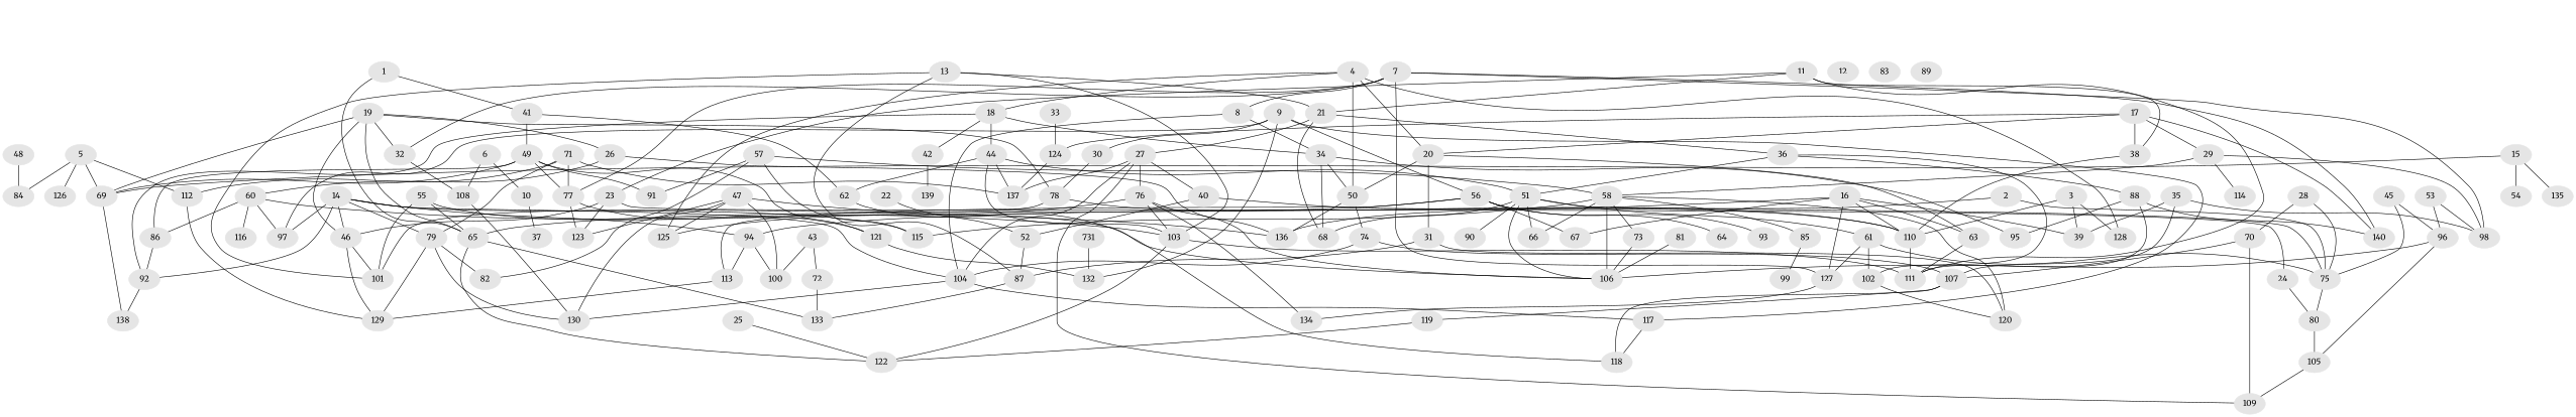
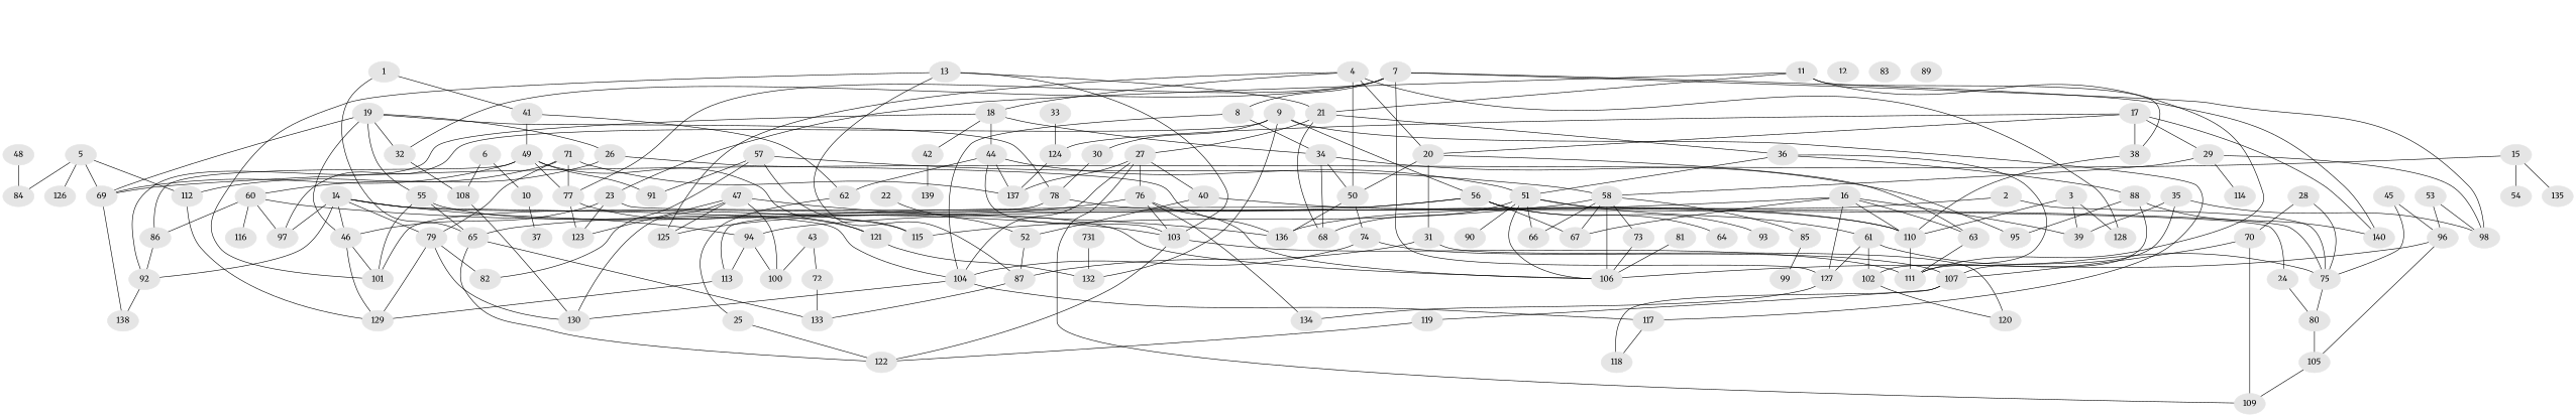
  graph {
    fontname=Merriweather
    node [color=gray90 fontname=Merriweather style=filled]
    edge [fontname=Merriweather]
    1
    41
    65
    49
    62
    122
    133
    2
    75
    136
    80
    3
    39
    110
    128
    111
    4
    18
    20
    50
    125
    34
    92
    42
    44
    63
    31
    74
    5
    69
    84
    112
    126
    138
    129
    6
    10
    108
    37
    130
    7
    8
    32
    77
    98
    127
    140
    104
    123
    121
    134
    68
    95
    117
    9
    30
    56
    97
    132
    78
    67
    64
    93
    113
    118
    11
    21
    23
    38
    27
    36
    46
    24
    12
    13
    87
    101
    103
    14
    79
    94
    115
    82
    100
    15
    54
    135
    16
    17
    29
    124
    58
    114
    137
    139
    51
    19
    26
    55
    60
    106
    120
    40
    76
    109
    88
    102
    22
    52
    105
    25
    86
    116
    28
    70
    107
    66
    73
    85
    33
    35
    119
    61
    90
    91
    43
    72
    45
    96
    47
    48
    53
    57
    99
    71
    81
    83
    89
    n139 [label=731]
    1 -- 41
    1 -- 65
    41 -- 49
    41 -- 62
    65 -- 122
    65 -- 133
    49 -- 69
    49 -- 77
    49 -- 121
    49 -- 86
    49 -- 91
-   62 -- 118
+   62 -- 25
    2 -- 75
    2 -- 136
    75 -- 80
    80 -- 105
    3 -- 39
    3 -- 110
    3 -- 128
    110 -- 111
    4 -- 128
    4 -- 18
    4 -- 20
    4 -- 50
    4 -- 125
    18 -- 34
    18 -- 92
    18 -- 42
    18 -- 44
    20 -- 50
    20 -- 63
    20 -- 31
    50 -- 136
    50 -- 74
    34 -- 50
    34 -- 68
    34 -- 95
    92 -- 138
    42 -- 139
    44 -- 62
    44 -- 103
    44 -- 137
    44 -- 51
    63 -- 111
    31 -- 87
    31 -- 120
    74 -- 104
    74 -- 107
    5 -- 69
    5 -- 84
    5 -- 112
    5 -- 126
    69 -- 138
    112 -- 129
    6 -- 10
    6 -- 108
    10 -- 37
    108 -- 130
    7 -- 8
    7 -- 32
    7 -- 77
    7 -- 98
    7 -- 127
    7 -- 140
    8 -- 34
    8 -- 104
    32 -- 108
    77 -- 123
    77 -- 121
    127 -- 134
    104 -- 130
    104 -- 117
    121 -- 132
    117 -- 118
    9 -- 117
    9 -- 30
    9 -- 56
    9 -- 97
    9 -- 132
    30 -- 78
    56 -- 65
    56 -- 67
    56 -- 64
    56 -- 93
    56 -- 113
    78 -- 110
    78 -- 101
    113 -- 129
    11 -- 111
    11 -- 21
    11 -- 23
    11 -- 38
    21 -- 68
    21 -- 27
    21 -- 36
    23 -- 123
    23 -- 46
    23 -- 24
    38 -- 110
    27 -- 104
    27 -- 137
    27 -- 40
    27 -- 76
    27 -- 109
    36 -- 51
    36 -- 88
    36 -- 102
    46 -- 129
    46 -- 101
    24 -- 80
    13 -- 21
    13 -- 87
    13 -- 101
    13 -- 103
    87 -- 133
    103 -- 122
    103 -- 111
    14 -- 92
    14 -- 104
    14 -- 97
    14 -- 46
    14 -- 79
    14 -- 94
    14 -- 115
    79 -- 129
    79 -- 130
    79 -- 82
    94 -- 113
    94 -- 100
    15 -- 69
    15 -- 54
    15 -- 135
    16 -- 39
    16 -- 110
    16 -- 63
    16 -- 127
    16 -- 67
    16 -- 94
    17 -- 20
    17 -- 140
    17 -- 38
    17 -- 29
    17 -- 124
    29 -- 98
    29 -- 58
    29 -- 114
    124 -- 137
    58 -- 115
    58 -- 106
-   58 -- 120
+   58 -- 67
    58 -- 66
    58 -- 73
    58 -- 85
    51 -- 75
    51 -- 68
    51 -- 106
    51 -- 66
    51 -- 61
    51 -- 90
    19 -- 69
    19 -- 32
    19 -- 78
    19 -- 46
    19 -- 26
-   19 -- 65
+   19 -- 55
    26 -- 136
    26 -- 60
    55 -- 65
    55 -- 101
    55 -- 106
    60 -- 97
    60 -- 103
    60 -- 86
    60 -- 116
    40 -- 110
    40 -- 52
    76 -- 125
    76 -- 134
    76 -- 103
    76 -- 106
    88 -- 111
    88 -- 140
    88 -- 95
    102 -- 120
    22 -- 52
    52 -- 87
    105 -- 109
    25 -- 122
    86 -- 92
    28 -- 75
    28 -- 70
    70 -- 109
    70 -- 107
    107 -- 118
    107 -- 119
    73 -- 106
    85 -- 99
    33 -- 124
    35 -- 39
    35 -- 98
    35 -- 107
    119 -- 122
    61 -- 75
    61 -- 127
    61 -- 102
    43 -- 100
    43 -- 72
    72 -- 133
    45 -- 75
    45 -- 96
    96 -- 106
    96 -- 105
    47 -- 136
    47 -- 125
    47 -- 130
    47 -- 123
    47 -- 100
    48 -- 84
    53 -- 98
    53 -- 96
    57 -- 115
    57 -- 82
    57 -- 58
    57 -- 91
    71 -- 112
    71 -- 77
    71 -- 79
    71 -- 137
    81 -- 106
    n139 -- 132
  }
